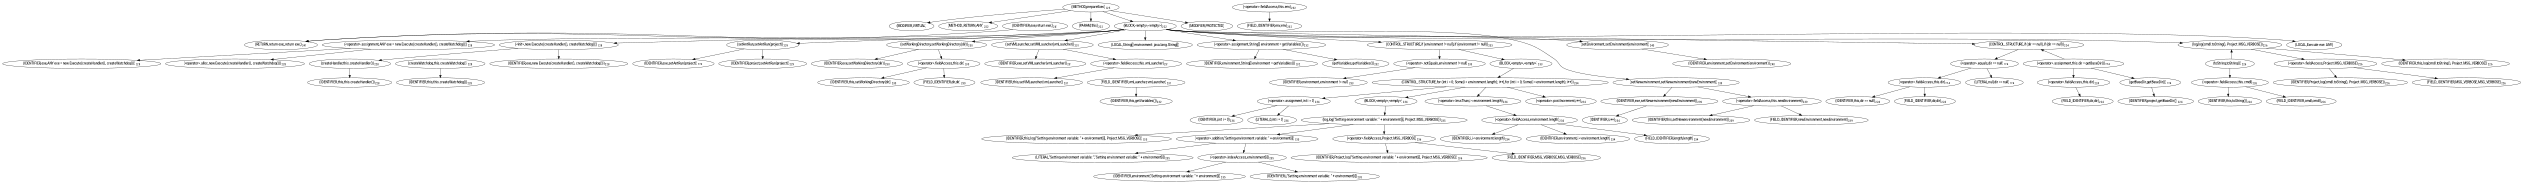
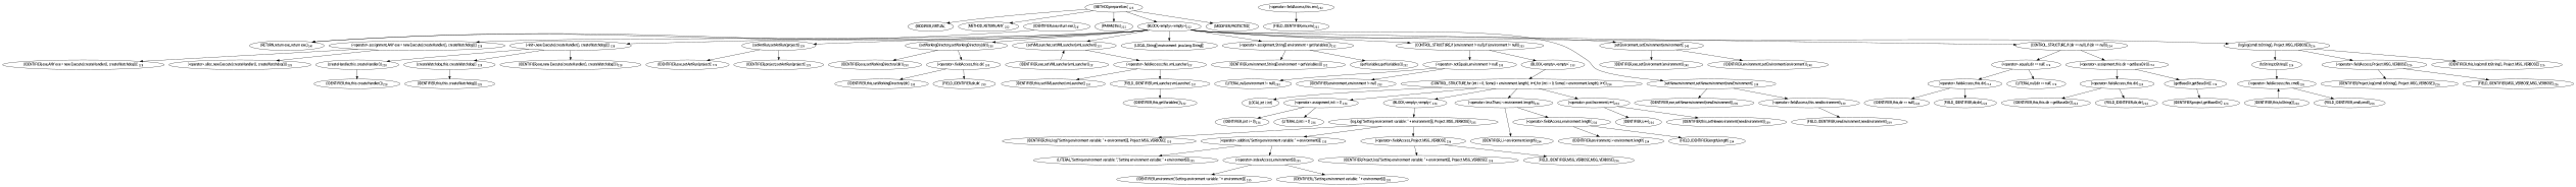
  digraph {
    fontname="Roboto Condensed"
    node [fontname="Roboto Condensed"]
    edge [fontname="Roboto Condensed"]
    n1 [label=<(METHOD,prepareExec)<SUB>225</SUB>>]
    n2 [label=<(PARAM,this)<SUB>222</SUB>>]
    n3 [label=<(BLOCK,&lt;empty&gt;,&lt;empty&gt;)<SUB>222</SUB>>]
    n4 [label=<(MODIFIER,PROTECTED)>]
    n5 [label=<(MODIFIER,VIRTUAL)>]
    n6 [label=<(METHOD_RETURN,ANY)<SUB>222</SUB>>]
    n7 [label=<(CONTROL_STRUCTURE,if (dir == null),if (dir == null))<SUB>224</SUB>>]
    n8 [label=<(log,log(cmdl.toString(), Project.MSG_VERBOSE))<SUB>226</SUB>>]
-   n9 [label=<(LOCAL,Execute exe: ANY)>]
    n10 [label=<(&lt;operator&gt;.assignment,ANY exe = new Execute(createHandler(), createWatchdog()))<SUB>228</SUB>>]
    n11 [label=<(&lt;init&gt;,new Execute(createHandler(), createWatchdog()))<SUB>228</SUB>>]
    n12 [label=<(setAntRun,setAntRun(project))<SUB>229</SUB>>]
    n13 [label=<(setWorkingDirectory,setWorkingDirectory(dir))<SUB>230</SUB>>]
    n14 [label=<(setVMLauncher,setVMLauncher(vmLauncher))<SUB>231</SUB>>]
    n15 [label=<(LOCAL,String[] environment: java.lang.String[])>]
    n16 [label=<(&lt;operator&gt;.assignment,String[] environment = getVariables())<SUB>232</SUB>>]
    n17 [label=<(CONTROL_STRUCTURE,if (environment != null),if (environment != null))<SUB>233</SUB>>]
    n18 [label=<(setNewenvironment,setNewenvironment(newEnvironment))<SUB>239</SUB>>]
    n19 [label=<(setEnvironment,setEnvironment(environment))<SUB>240</SUB>>]
    n20 [label=<(RETURN,return exe;,return exe;)<SUB>241</SUB>>]
    n21 [label=<(&lt;operator&gt;.equals,dir == null)<SUB>224</SUB>>]
    n22 [label=<(&lt;operator&gt;.assignment,this.dir = getBaseDir())<SUB>224</SUB>>]
    n23 [label=<(IDENTIFIER,this,log(cmdl.toString(), Project.MSG_VERBOSE))<SUB>226</SUB>>]
    n24 [label=<(toString,toString())<SUB>226</SUB>>]
    n25 [label=<(&lt;operator&gt;.fieldAccess,Project.MSG_VERBOSE)<SUB>226</SUB>>]
    n26 [label=<(IDENTIFIER,exe,ANY exe = new Execute(createHandler(), createWatchdog()))<SUB>228</SUB>>]
    n27 [label=<(&lt;operator&gt;.alloc,new Execute(createHandler(), createWatchdog()))<SUB>228</SUB>>]
    n28 [label=<(IDENTIFIER,exe,new Execute(createHandler(), createWatchdog()))<SUB>228</SUB>>]
    n29 [label=<(createHandler,this.createHandler())<SUB>228</SUB>>]
    n30 [label=<(createWatchdog,this.createWatchdog())<SUB>228</SUB>>]
    n31 [label=<(IDENTIFIER,exe,setAntRun(project))<SUB>229</SUB>>]
    n32 [label=<(IDENTIFIER,project,setAntRun(project))<SUB>229</SUB>>]
    n33 [label=<(IDENTIFIER,exe,setWorkingDirectory(dir))<SUB>230</SUB>>]
    n34 [label=<(&lt;operator&gt;.fieldAccess,this.dir)<SUB>230</SUB>>]
    n35 [label=<(IDENTIFIER,exe,setVMLauncher(vmLauncher))<SUB>231</SUB>>]
    n36 [label=<(&lt;operator&gt;.fieldAccess,this.vmLauncher)<SUB>231</SUB>>]
    n37 [label=<(IDENTIFIER,environment,String[] environment = getVariables())<SUB>232</SUB>>]
    n38 [label=<(getVariables,getVariables())<SUB>232</SUB>>]
    n39 [label=<(&lt;operator&gt;.notEquals,environment != null)<SUB>233</SUB>>]
    n40 [label=<(BLOCK,&lt;empty&gt;,&lt;empty&gt;)<SUB>233</SUB>>]
    n41 [label=<(IDENTIFIER,exe,setNewenvironment(newEnvironment))<SUB>239</SUB>>]
    n42 [label=<(&lt;operator&gt;.fieldAccess,this.newEnvironment)<SUB>239</SUB>>]
+   n43 [label=<(IDENTIFIER,exe,setEnvironment(environment))<SUB>240</SUB>>]
    n44 [label=<(IDENTIFIER,environment,setEnvironment(environment))<SUB>240</SUB>>]
    n45 [label=<(&lt;operator&gt;.fieldAccess,this.dir)<SUB>224</SUB>>]
    n46 [label=<(LITERAL,null,dir == null)<SUB>224</SUB>>]
    n47 [label=<(&lt;operator&gt;.fieldAccess,this.dir)<SUB>224</SUB>>]
    n48 [label=<(getBaseDir,getBaseDir())<SUB>224</SUB>>]
    n49 [label=<(IDENTIFIER,this,dir == null)<SUB>224</SUB>>]
    n50 [label=<(FIELD_IDENTIFIER,dir,dir)<SUB>224</SUB>>]
+   n51 [label=<(IDENTIFIER,this,this.dir = getBaseDir())<SUB>224</SUB>>]
    n52 [label=<(FIELD_IDENTIFIER,dir,dir)<SUB>224</SUB>>]
    n53 [label=<(IDENTIFIER,project,getBaseDir())<SUB>224</SUB>>]
    n54 [label=<(&lt;operator&gt;.fieldAccess,this.cmdl)<SUB>226</SUB>>]
    n55 [label=<(IDENTIFIER,Project,log(cmdl.toString(), Project.MSG_VERBOSE))<SUB>226</SUB>>]
    n56 [label=<(FIELD_IDENTIFIER,MSG_VERBOSE,MSG_VERBOSE)<SUB>226</SUB>>]
    n57 [label=<(IDENTIFIER,this,toString())<SUB>226</SUB>>]
    n58 [label=<(FIELD_IDENTIFIER,cmdl,cmdl)<SUB>226</SUB>>]
    n59 [label=<(IDENTIFIER,this,this.createHandler())<SUB>228</SUB>>]
    n60 [label=<(IDENTIFIER,this,this.createWatchdog())<SUB>228</SUB>>]
    n61 [label=<(IDENTIFIER,this,setWorkingDirectory(dir))<SUB>230</SUB>>]
    n62 [label=<(FIELD_IDENTIFIER,dir,dir)<SUB>230</SUB>>]
    n63 [label=<(IDENTIFIER,this,setVMLauncher(vmLauncher))<SUB>231</SUB>>]
    n64 [label=<(FIELD_IDENTIFIER,vmLauncher,vmLauncher)<SUB>231</SUB>>]
    n65 [label=<(IDENTIFIER,this,getVariables())<SUB>232</SUB>>]
    n66 [label=<(&lt;operator&gt;.fieldAccess,this.env)<SUB>232</SUB>>]
    n67 [label=<(FIELD_IDENTIFIER,env,env)<SUB>232</SUB>>]
    n68 [label=<(IDENTIFIER,environment,environment != null)<SUB>233</SUB>>]
+   n69 [label=<(LITERAL,null,environment != null)<SUB>233</SUB>>]
    n70 [label=<(CONTROL_STRUCTURE,for (int i = 0; Some(i &lt; environment.length); i++),for (int i = 0; Some(i &lt; environment.length); i++))<SUB>234</SUB>>]
+   n71 [label=<(LOCAL,int i: int)>]
    n72 [label=<(&lt;operator&gt;.assignment,int i = 0)<SUB>234</SUB>>]
    n73 [label=<(&lt;operator&gt;.lessThan,i &lt; environment.length)<SUB>234</SUB>>]
    n74 [label=<(&lt;operator&gt;.postIncrement,i++)<SUB>234</SUB>>]
    n75 [label=<(BLOCK,&lt;empty&gt;,&lt;empty&gt;)<SUB>234</SUB>>]
    n76 [label=<(IDENTIFIER,i,int i = 0)<SUB>234</SUB>>]
    n77 [label=<(LITERAL,0,int i = 0)<SUB>234</SUB>>]
    n78 [label=<(IDENTIFIER,i,i &lt; environment.length)<SUB>234</SUB>>]
    n79 [label=<(&lt;operator&gt;.fieldAccess,environment.length)<SUB>234</SUB>>]
    n80 [label=<(IDENTIFIER,i,i++)<SUB>234</SUB>>]
    n81 [label=<(log,log(&quot;Setting environment variable: &quot; + environment[i], Project.MSG_VERBOSE))<SUB>235</SUB>>]
    n82 [label=<(IDENTIFIER,environment,i &lt; environment.length)<SUB>234</SUB>>]
    n83 [label=<(FIELD_IDENTIFIER,length,length)<SUB>234</SUB>>]
    n84 [label=<(IDENTIFIER,this,log(&quot;Setting environment variable: &quot; + environment[i], Project.MSG_VERBOSE))<SUB>235</SUB>>]
    n85 [label=<(&lt;operator&gt;.addition,&quot;Setting environment variable: &quot; + environment[i])<SUB>235</SUB>>]
    n86 [label=<(&lt;operator&gt;.fieldAccess,Project.MSG_VERBOSE)<SUB>236</SUB>>]
    n87 [label=<(LITERAL,&quot;Setting environment variable: &quot;,&quot;Setting environment variable: &quot; + environment[i])<SUB>235</SUB>>]
    n88 [label=<(&lt;operator&gt;.indexAccess,environment[i])<SUB>235</SUB>>]
    n89 [label=<(IDENTIFIER,Project,log(&quot;Setting environment variable: &quot; + environment[i], Project.MSG_VERBOSE))<SUB>236</SUB>>]
    n90 [label=<(FIELD_IDENTIFIER,MSG_VERBOSE,MSG_VERBOSE)<SUB>236</SUB>>]
    n91 [label=<(IDENTIFIER,environment,&quot;Setting environment variable: &quot; + environment[i])<SUB>235</SUB>>]
    n92 [label=<(IDENTIFIER,i,&quot;Setting environment variable: &quot; + environment[i])<SUB>235</SUB>>]
    n93 [label=<(IDENTIFIER,this,setNewenvironment(newEnvironment))<SUB>239</SUB>>]
    n94 [label=<(FIELD_IDENTIFIER,newEnvironment,newEnvironment)<SUB>239</SUB>>]
    n95 [label=<(IDENTIFIER,exe,return exe;)<SUB>241</SUB>>]
    n1 -> n2
    n1 -> n3
    n1 -> n4
    n1 -> n5
    n1 -> n6
    n3 -> n7
    n3 -> n8
-   n3 -> n9
    n3 -> n10
    n3 -> n11
    n3 -> n12
    n3 -> n13
    n3 -> n14
    n3 -> n15
    n3 -> n16
    n3 -> n17
    n3 -> n18
    n3 -> n19
    n3 -> n20
    n7 -> n21
-   n22 -> n7
+   n7 -> n22
    n8 -> n23
-   n24 -> n8
+   n8 -> n24
    n8 -> n25
    n10 -> n26
    n10 -> n27
    n11 -> n28
    n11 -> n29
+   n11 -> n30
    n12 -> n31
    n12 -> n32
    n13 -> n33
    n13 -> n34
-   n14 -> n35
+   n35 -> n14
    n14 -> n36
    n16 -> n37
    n16 -> n38
    n17 -> n39
    n17 -> n40
    n18 -> n41
    n18 -> n42
+   n19 -> n43
    n19 -> n44
    n21 -> n45
    n21 -> n46
    n22 -> n47
    n22 -> n48
    n24 -> n54
    n25 -> n55
    n25 -> n56
    n29 -> n59
    n30 -> n60
    n34 -> n61
    n34 -> n62
    n36 -> n63
+   n36 -> n64
    n39 -> n68
+   n39 -> n69
    n40 -> n70
-   n42 -> n93
+   n74 -> n93
    n42 -> n94
    n45 -> n49
    n45 -> n50
+   n47 -> n51
    n47 -> n52
    n48 -> n53
-   n54 -> n57
+   n57 -> n54
    n54 -> n58
    n64 -> n65
    n66 -> n67
+   n70 -> n71
    n70 -> n72
    n70 -> n73
    n70 -> n74
    n70 -> n75
    n72 -> n76
    n72 -> n77
-   n79 -> n78
+   n73 -> n78
    n73 -> n79
-   n41 -> n80
+   n74 -> n80
    n75 -> n81
    n79 -> n82
    n79 -> n83
    n81 -> n84
    n81 -> n85
    n81 -> n86
    n85 -> n87
    n85 -> n88
    n86 -> n89
    n86 -> n90
    n88 -> n91
    n88 -> n92
    n95 -> n20
  }
